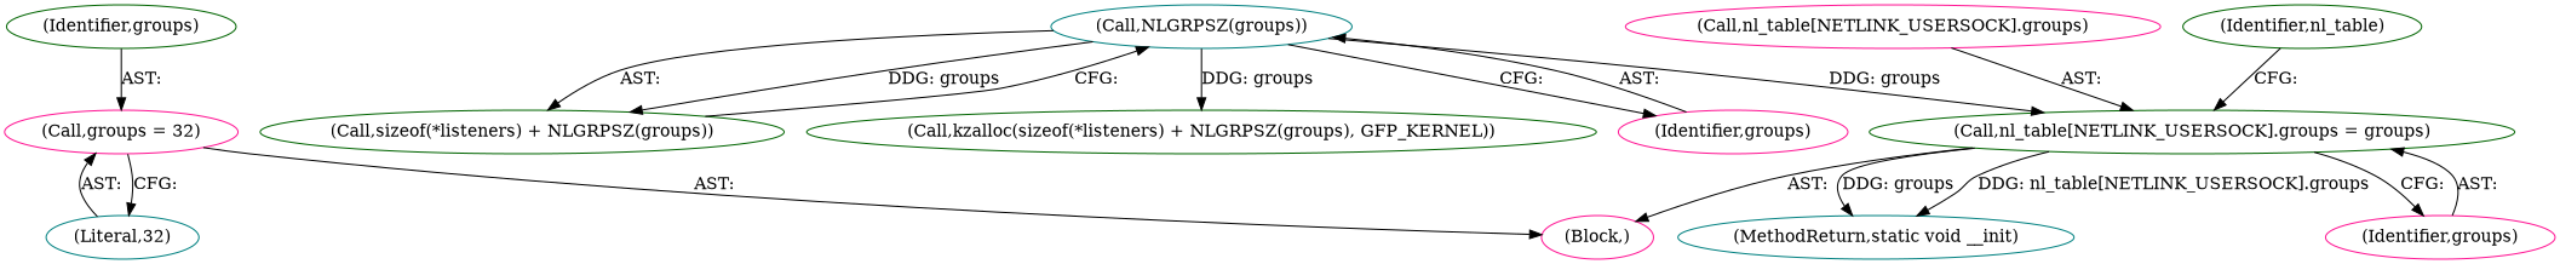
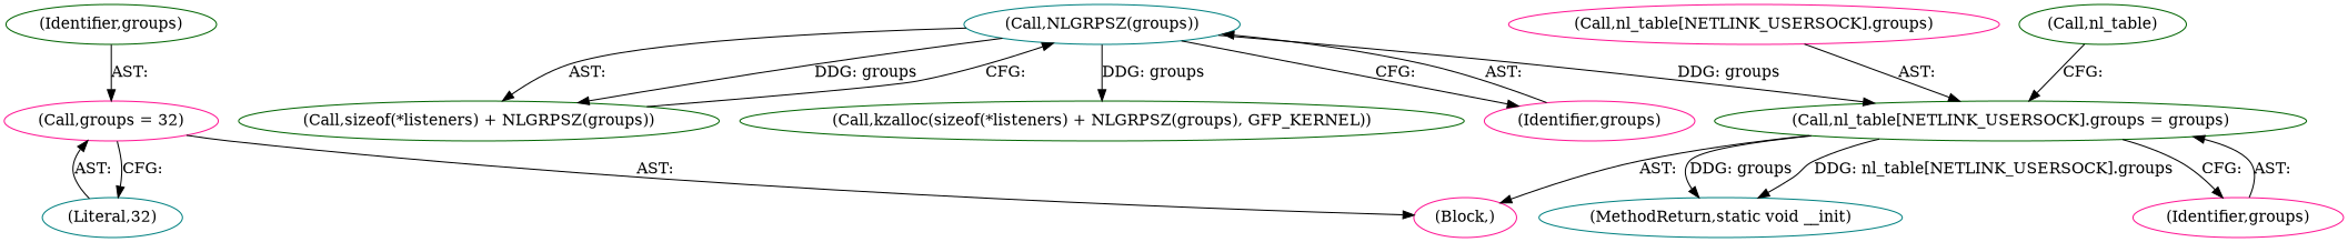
  digraph {
    node [color=darkgreen]
    n1 [label="(Call,nl_table[NETLINK_USERSOCK].groups = groups)"]
    n2 [color=deeppink label="(Block,)"]
    n3 [color=deeppink label="(Identifier,groups)"]
    n4 [color=teal label="(MethodReturn,static void __init)"]
    n5 [color=teal label="(Call,NLGRPSZ(groups))"]
    n6 [label="(Call,kzalloc(sizeof(*listeners) + NLGRPSZ(groups), GFP_KERNEL))"]
    n7 [color=deeppink label="(Identifier,groups)"]
    n8 [label="(Call,sizeof(*listeners) + NLGRPSZ(groups))"]
    n9 [color=deeppink label="(Call,groups = 32)"]
    n10 [color=teal label="(Literal,32)"]
    n11 [color=deeppink label="(Call,nl_table[NETLINK_USERSOCK].groups)"]
-   n12 [label="(Identifier,nl_table)"]
+   n12 [label="(Call,nl_table)"]
    n13 [label="(Identifier,groups)"]
    n1 -> n2 [label="AST: "]
    n1 -> n3 [label="CFG: "]
    n1 -> n4 [label="DDG: groups"]
    n1 -> n4 [label="DDG: nl_table[NETLINK_USERSOCK].groups"]
    n3 -> n1 [label="AST: "]
    n5 -> n1 [label="DDG: groups"]
    n5 -> n6 [label="DDG: groups"]
    n5 -> n7 [label="CFG: "]
    n5 -> n8 [label="AST: "]
    n5 -> n8 [label="DDG: groups"]
    n7 -> n5 [label="AST: "]
    n8 -> n5 [label="CFG: "]
    n9 -> n2 [label="AST: "]
    n9 -> n10 [label="CFG: "]
    n10 -> n9 [label="AST: "]
    n11 -> n1 [label="AST: "]
    n12 -> n1 [label="CFG: "]
    n13 -> n9 [label="AST: "]
  }
